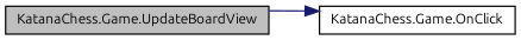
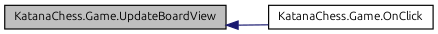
  digraph {
    rankdir=LR
    fontname=Ubuntu
    node [color=black fontname=Ubuntu fontsize=10 shape=record style=filled]
    n1 [fillcolor=grey75 fontcolor=black height=0.2 label="KatanaChess.Game.UpdateBoardView" width=0.4]
    n2 [fillcolor=white height=0.2 label="KatanaChess.Game.OnClick" width=0.4]
-   n2 -> n1 [color=midnightblue dir=back fontname=Ubuntu fontsize=10 labelfontname=Helvetica labelfontsize=10 style=solid]
+   n1 -> n2 [color=midnightblue dir=back fontname=Ubuntu fontsize=10 labelfontname=Helvetica labelfontsize=10 style=solid]
  }
